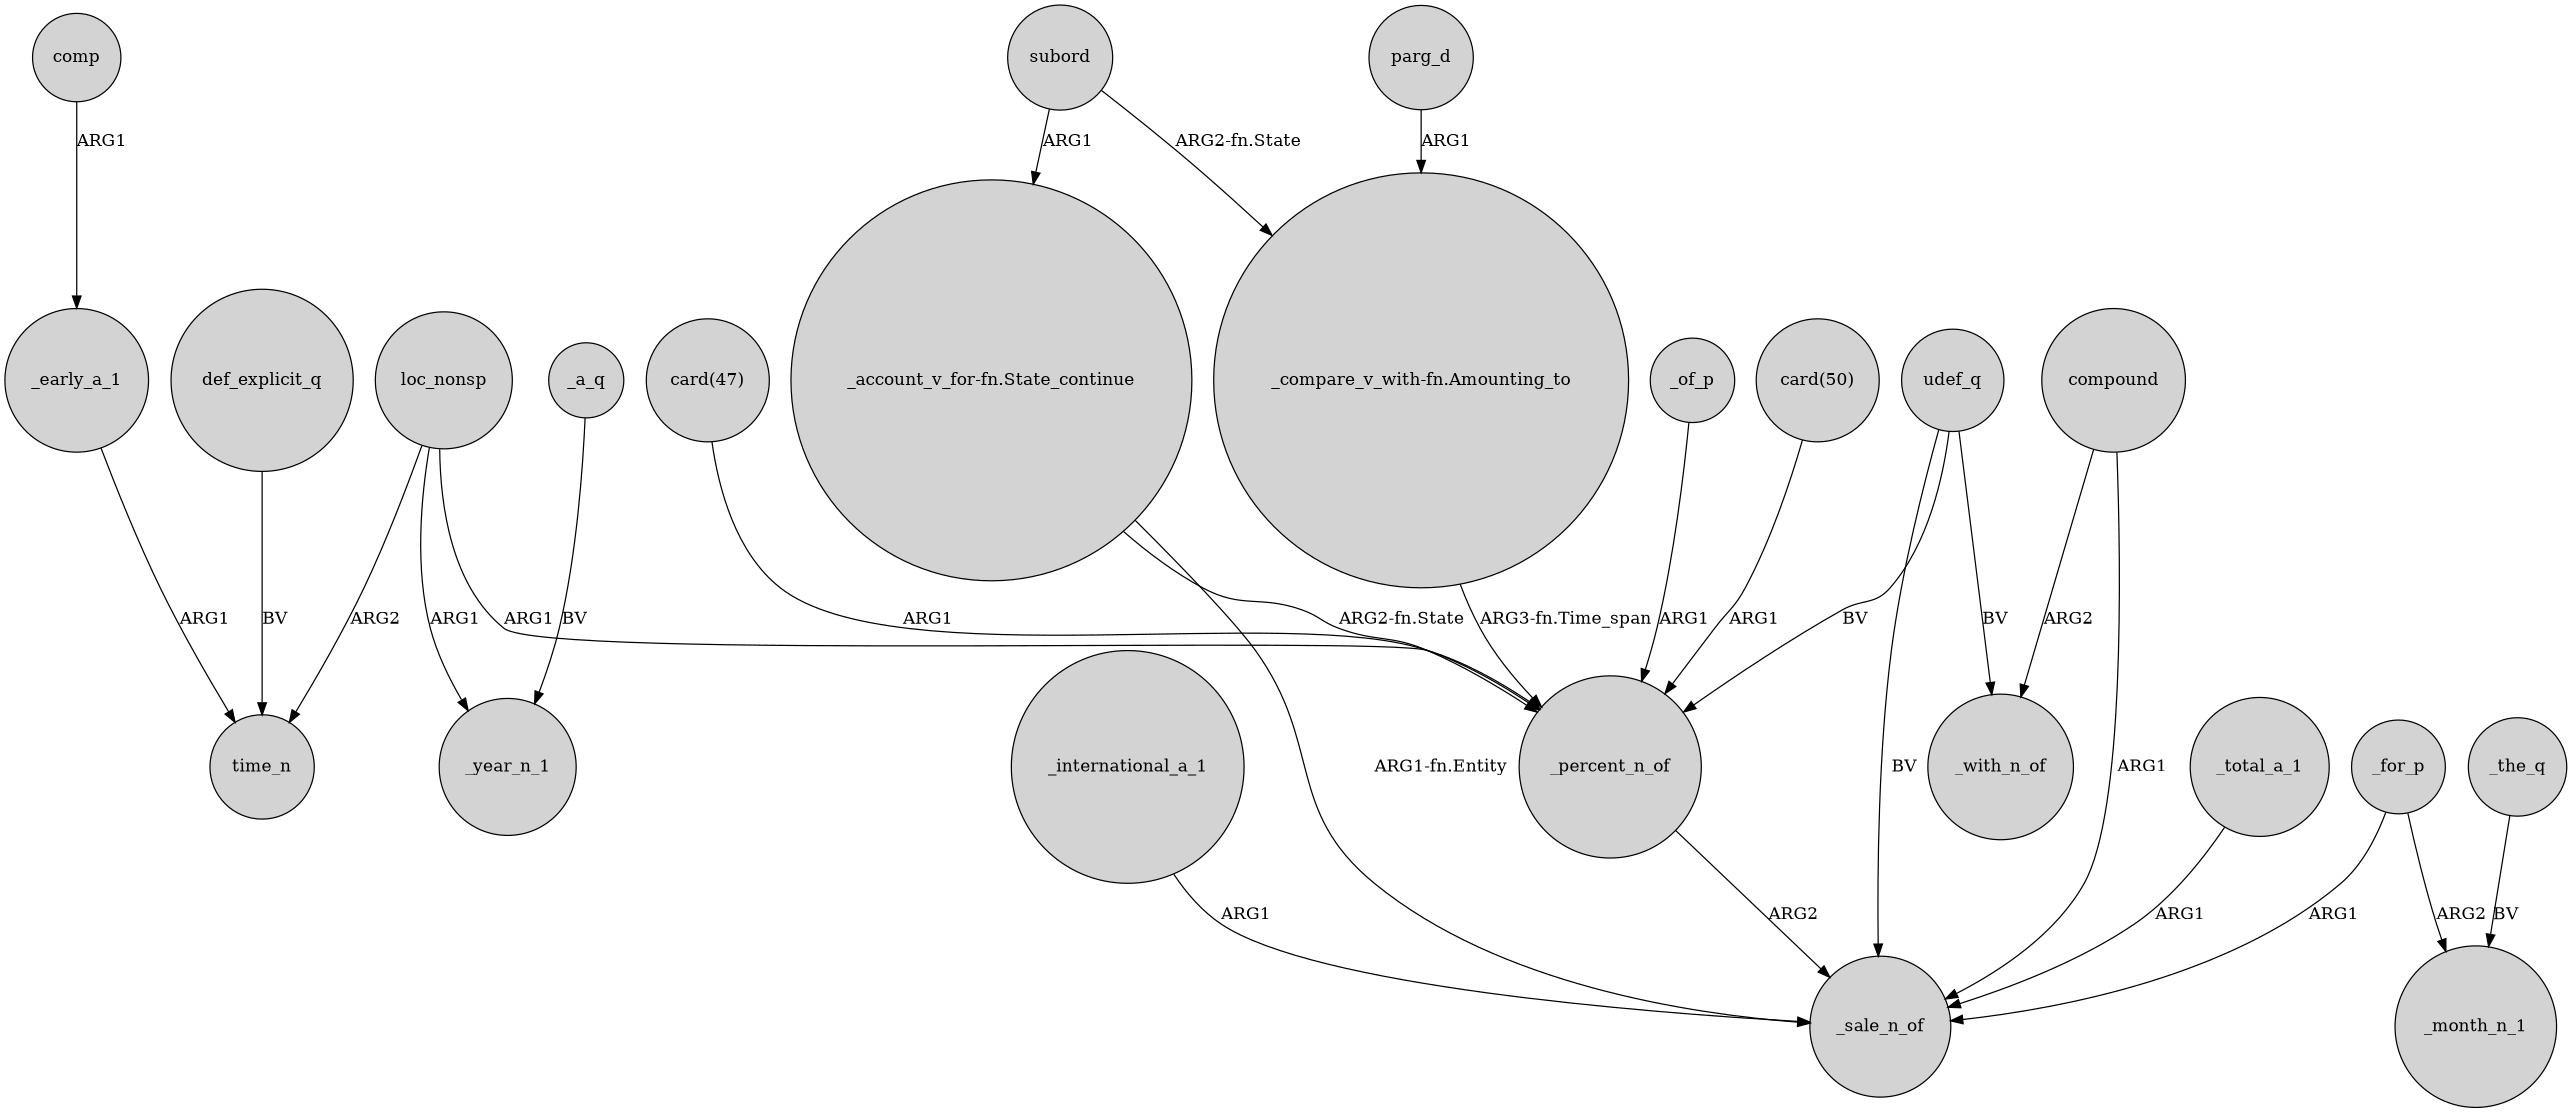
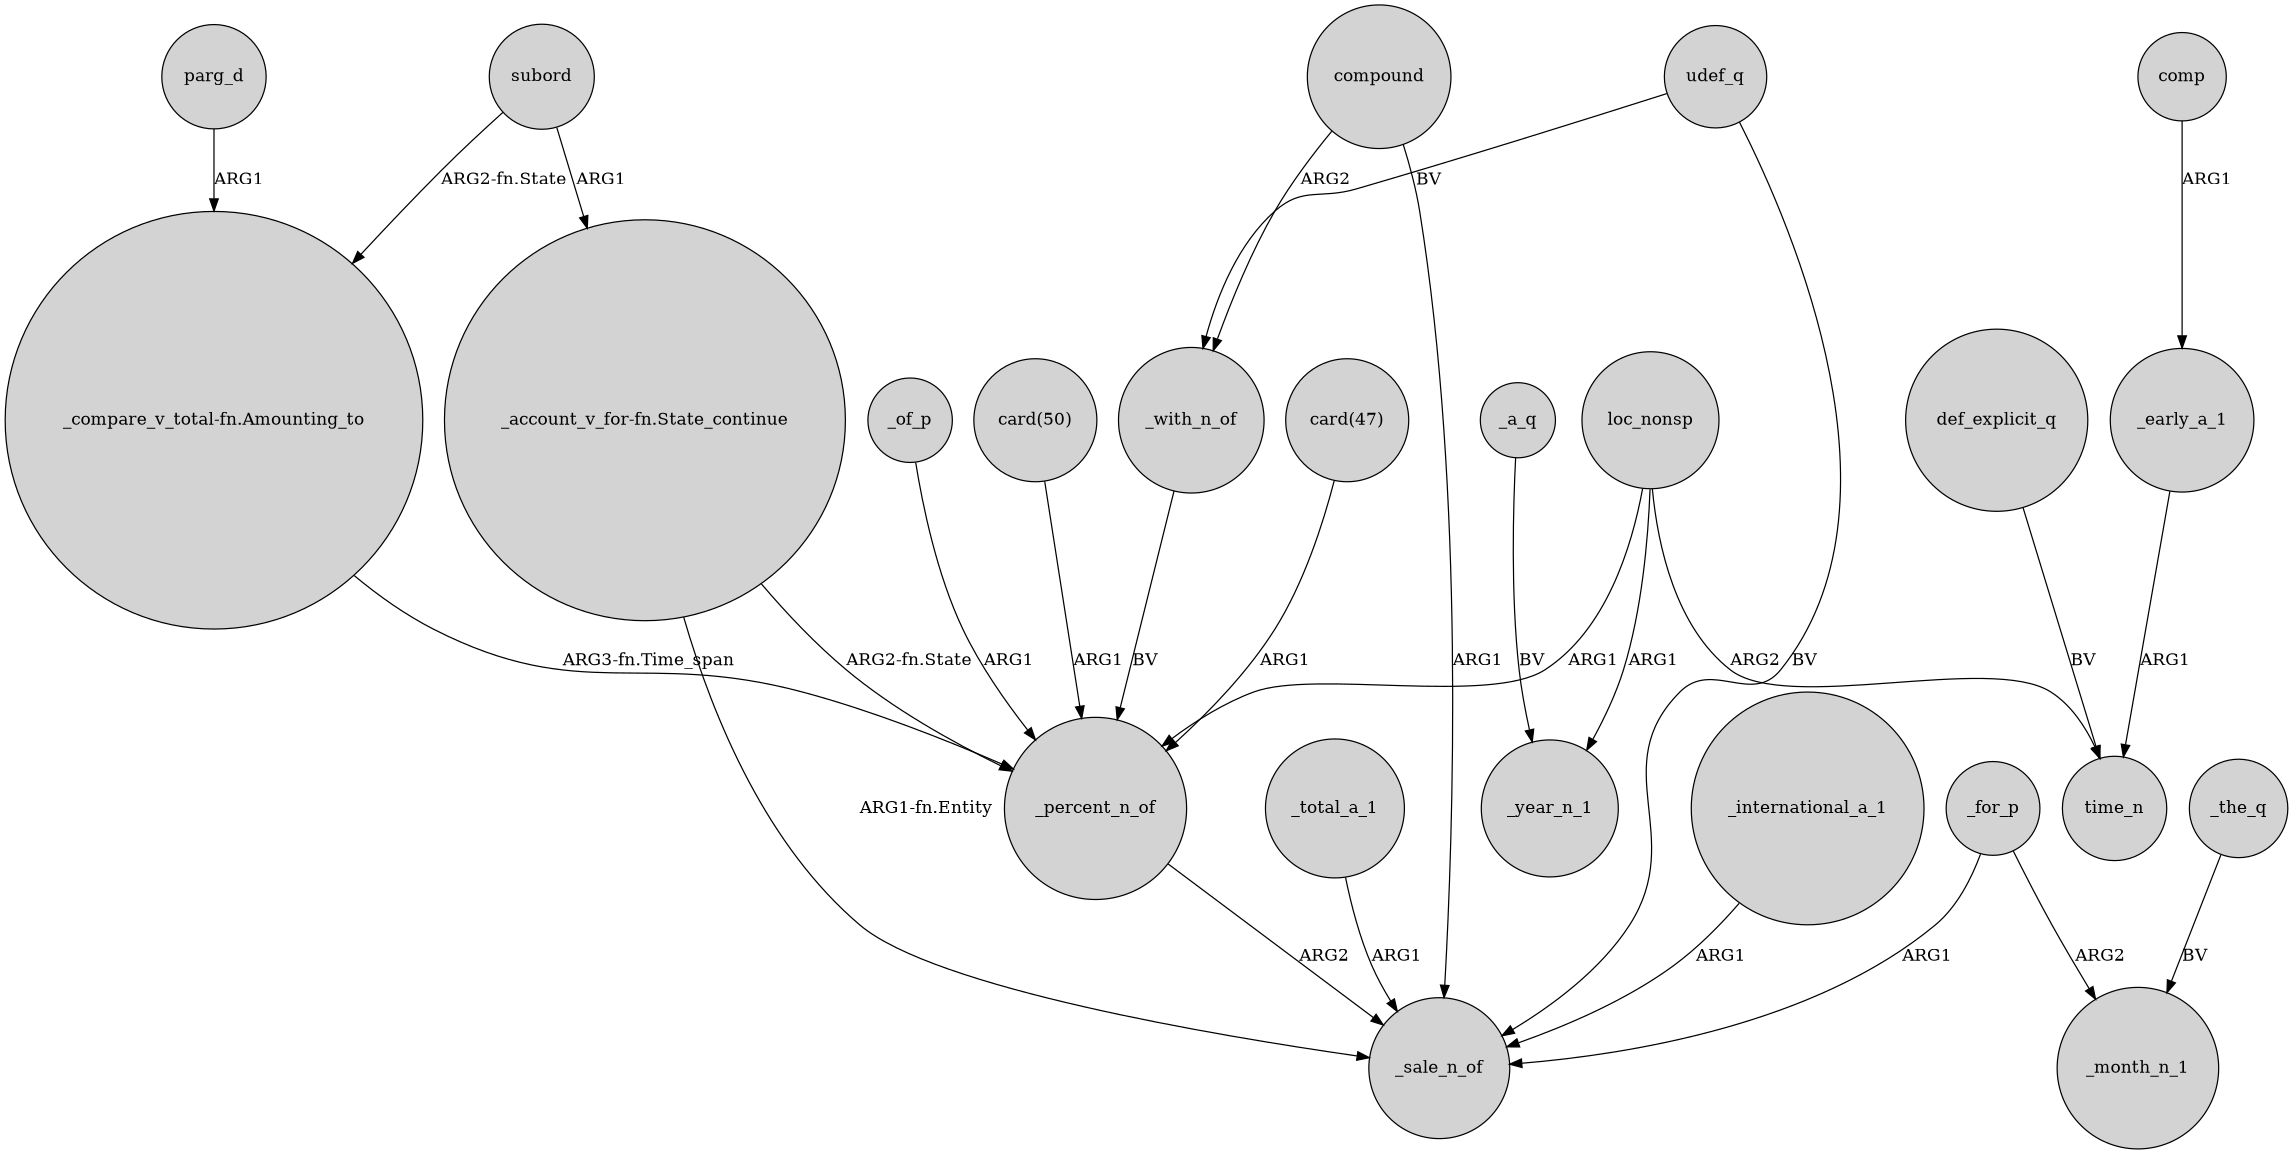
  digraph {
    node [shape=circle style=filled]
    _early_a_1
    time_n
-   "_compare_v_with-fn.Amounting_to"
+   "_compare_v_with-fn.Amounting_to" [label="_compare_v_total-fn.Amounting_to"]
    _percent_n_of
    _sale_n_of
    "_account_v_for-fn.State_continue"
    _for_p
    _month_n_1
    _international_a_1
    _the_q
    loc_nonsp
    _year_n_1
    compound
    n14 [label=_with_n_of]
    comp
    _of_p
    udef_q
    _a_q
    _total_a_1
    subord
    "card(50)"
    def_explicit_q
    parg_d
    "card(47)"
    _early_a_1 -> time_n [label=ARG1]
    "_compare_v_with-fn.Amounting_to" -> _percent_n_of [label="ARG3-fn.Time_span"]
    _percent_n_of -> _sale_n_of [label=ARG2]
    "_account_v_for-fn.State_continue" -> _percent_n_of [label="ARG2-fn.State"]
    "_account_v_for-fn.State_continue" -> _sale_n_of [label="ARG1-fn.Entity"]
    _for_p -> _sale_n_of [label=ARG1]
    _for_p -> _month_n_1 [label=ARG2]
    _international_a_1 -> _sale_n_of [label=ARG1]
    _the_q -> _month_n_1 [label=BV]
    loc_nonsp -> time_n [label=ARG2]
    loc_nonsp -> _percent_n_of [label=ARG1]
    loc_nonsp -> _year_n_1 [label=ARG1]
    compound -> _sale_n_of [label=ARG1]
    compound -> n14 [label=ARG2]
    comp -> _early_a_1 [label=ARG1]
    _of_p -> _percent_n_of [label=ARG1]
-   udef_q -> _percent_n_of [label=BV]
+   n14 -> _percent_n_of [label=BV]
    udef_q -> _sale_n_of [label=BV]
    udef_q -> n14 [label=BV]
    _a_q -> _year_n_1 [label=BV]
    _total_a_1 -> _sale_n_of [label=ARG1]
    subord -> "_compare_v_with-fn.Amounting_to" [label="ARG2-fn.State"]
    subord -> "_account_v_for-fn.State_continue" [label=ARG1]
    "card(50)" -> _percent_n_of [label=ARG1]
    def_explicit_q -> time_n [label=BV]
    parg_d -> "_compare_v_with-fn.Amounting_to" [label=ARG1]
    "card(47)" -> _percent_n_of [label=ARG1]
  }
